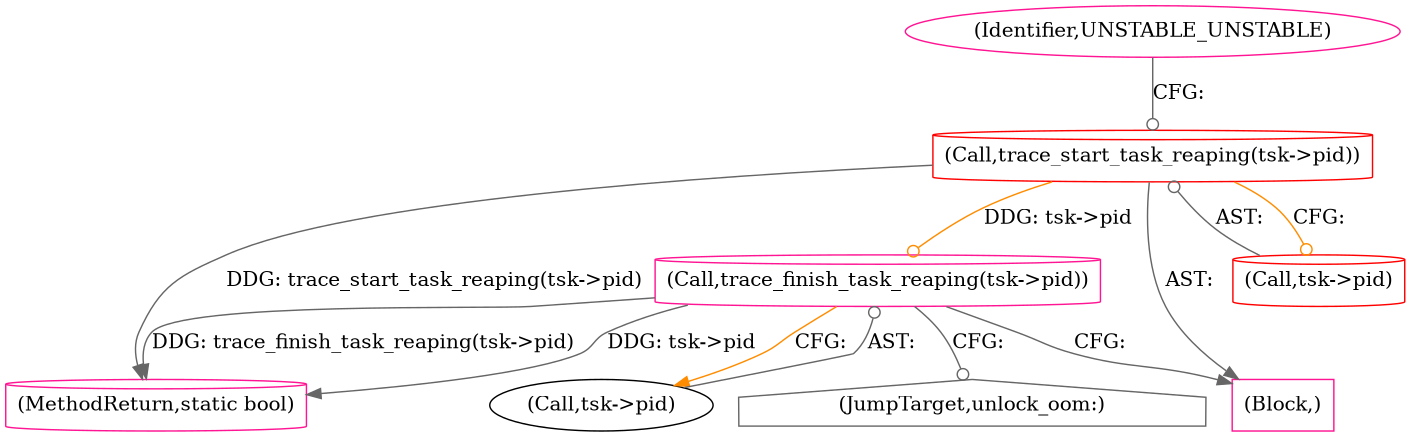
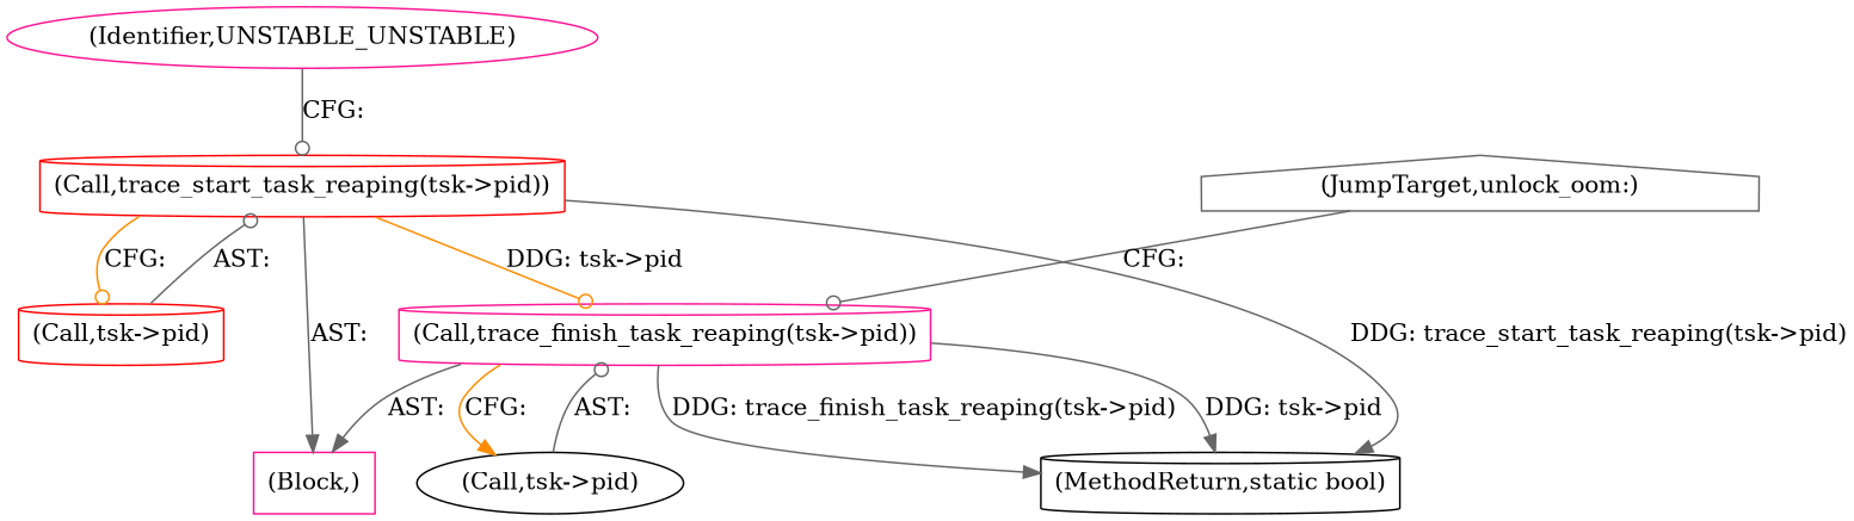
  digraph {
    node [color=deeppink shape=cylinder]
    edge [arrowhead=normal color=gray40]
    n1 [label="(Call,trace_finish_task_reaping(tsk->pid))"]
    n2 [color=black label="(Call,tsk->pid)" shape=ellipse]
    n3 [label="(Block,)" shape=box]
-   n4 [label="(MethodReturn,static bool)"]
+   n4 [color=black label="(MethodReturn,static bool)"]
    n5 [color=red label="(Call,trace_start_task_reaping(tsk->pid))"]
    n6 [color=red label="(Call,tsk->pid)"]
    n7 [color=gray40 label="(JumpTarget,unlock_oom:)" shape=house]
    n8 [label="(Identifier,UNSTABLE_UNSTABLE)" shape=ellipse]
    n1 -> n2 [color=darkorange label="CFG: "]
-   n1 -> n3 [label="CFG: "]
+   n1 -> n3 [label="AST: "]
    n1 -> n4 [label="DDG: tsk->pid"]
    n1 -> n4 [label="DDG: trace_finish_task_reaping(tsk->pid)"]
    n2 -> n1 [arrowhead=odot label="AST: "]
    n5 -> n1 [arrowhead=odot color=darkorange label="DDG: tsk->pid"]
    n5 -> n3 [label="AST: "]
    n5 -> n4 [label="DDG: trace_start_task_reaping(tsk->pid)"]
    n5 -> n6 [arrowhead=odot color=darkorange label="CFG: "]
    n6 -> n5 [arrowhead=odot label="AST: "]
-   n1 -> n7 [arrowhead=odot label="CFG: "]
+   n7 -> n1 [arrowhead=odot label="CFG: "]
    n8 -> n5 [arrowhead=odot label="CFG: "]
  }
